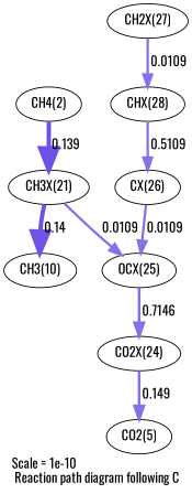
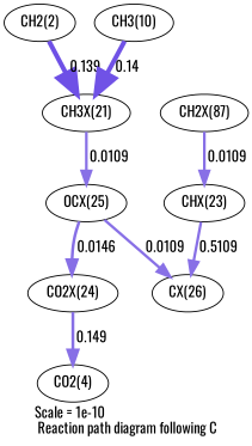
  digraph {
    fontname=Oswald
    label="Scale = 1e-10\l Reaction path diagram following C"
    node [fontname=Oswald]
    edge [arrowsize=1.29 color="0.7, 0.511, 0.9" fontname=Oswald penwidth=2.59]
-   n1 [label="CH4(2)"]
+   n1 [label="CH2(2)"]
    n2 [label="CH3X(21)"]
    n3 [label="CH3(10)"]
    n4 [label="OCX(25)"]
-   n5 [label="CH2X(27)"]
-   n6 [label="CHX(28)"]
+   n5 [label="CH2X(87)"]
+   n6 [label="CHX(23)"]
    n7 [label="CX(26)"]
    n8 [label="CO2X(24)"]
-   n9 [label="CO2(5)"]
+   n9 [label="CO2(4)"]
    n1 -> n2 [arrowsize=2.28 color="0.7, 0.649, 0.9" label=" 0.139" penwidth=4.56]
-   n2 -> n3 [arrowsize=2.26 color="0.7, 0.64, 0.9" label=" 0.14" penwidth=4.51]
+   n3 -> n2 [arrowsize=2.26 color="0.7, 0.64, 0.9" label=" 0.14" penwidth=4.51]
    n2 -> n4 [label=" 0.0109"]
-   n4 -> n8 [arrowsize=1.41 color="0.7, 0.515, 0.9" label=" 0.7146" penwidth=2.81]
+   n4 -> n8 [arrowsize=1.41 color="0.7, 0.515, 0.9" label=" 0.0146" penwidth=2.81]
    n5 -> n6 [label=" 0.0109"]
    n6 -> n7 [label=" 0.5109"]
-   n7 -> n4 [label=" 0.0109"]
+   n4 -> n7 [label=" 0.0109"]
    n8 -> n9 [arrowsize=1.41 color="0.7, 0.515, 0.9" label=" 0.149" penwidth=2.81]
  }
